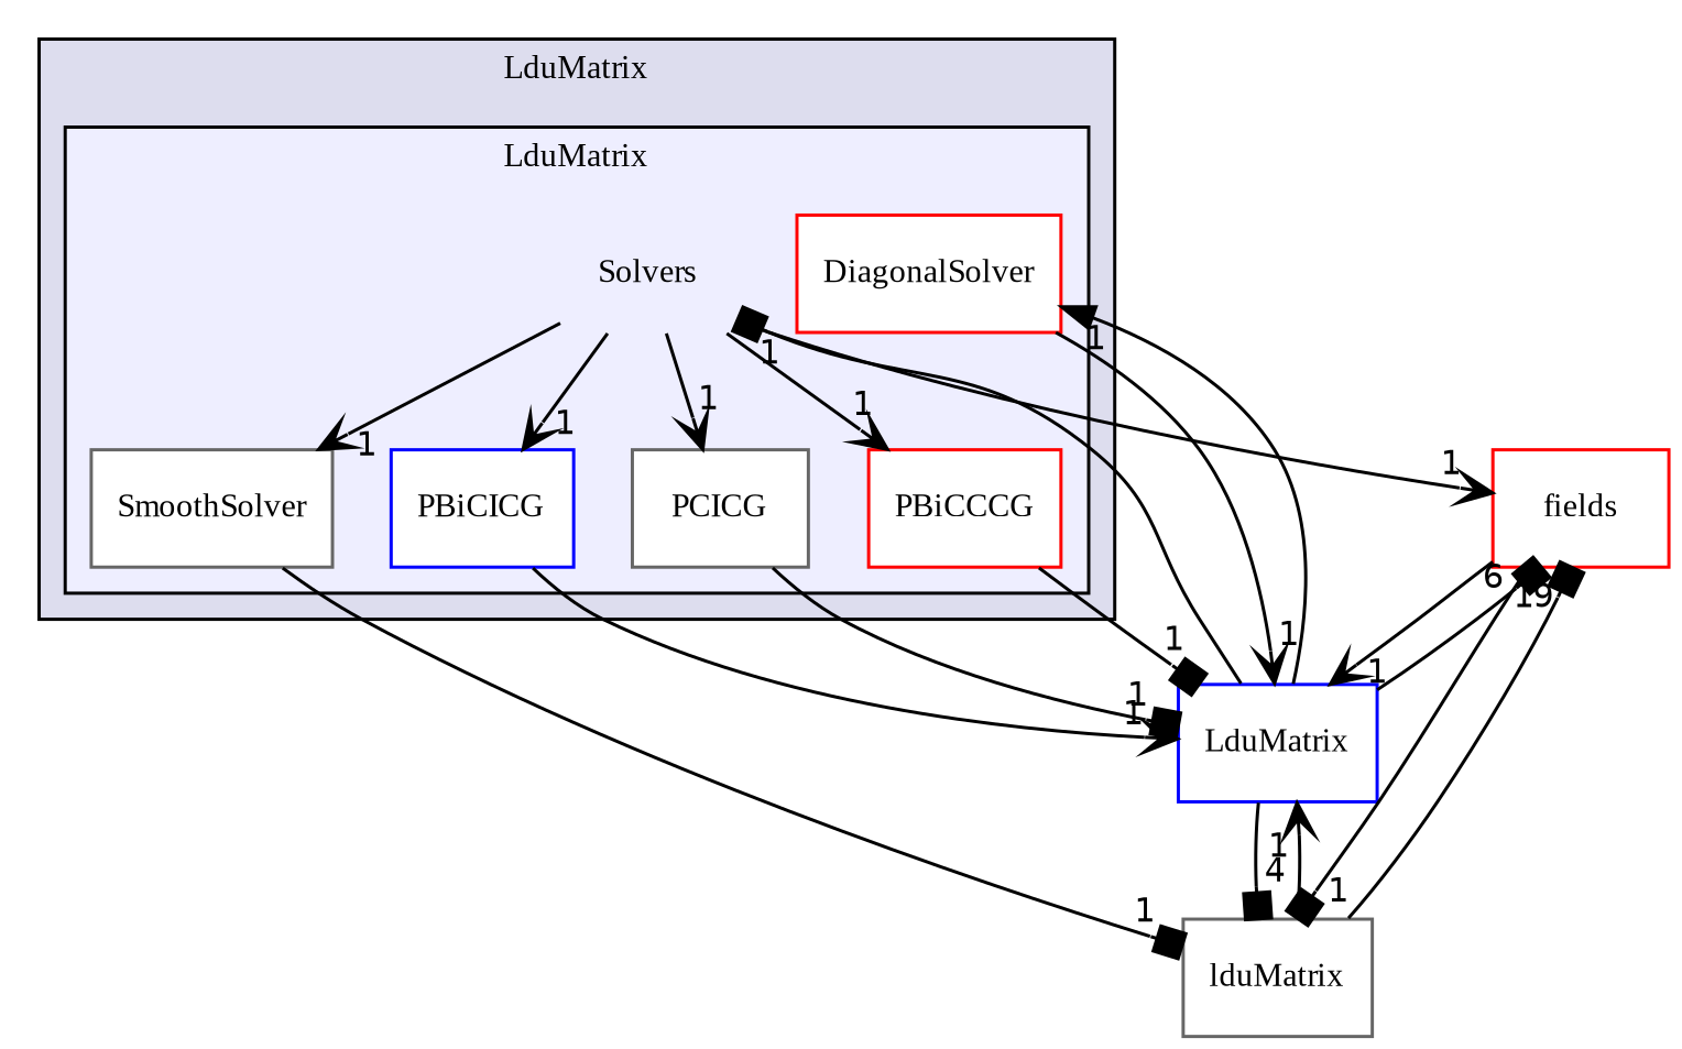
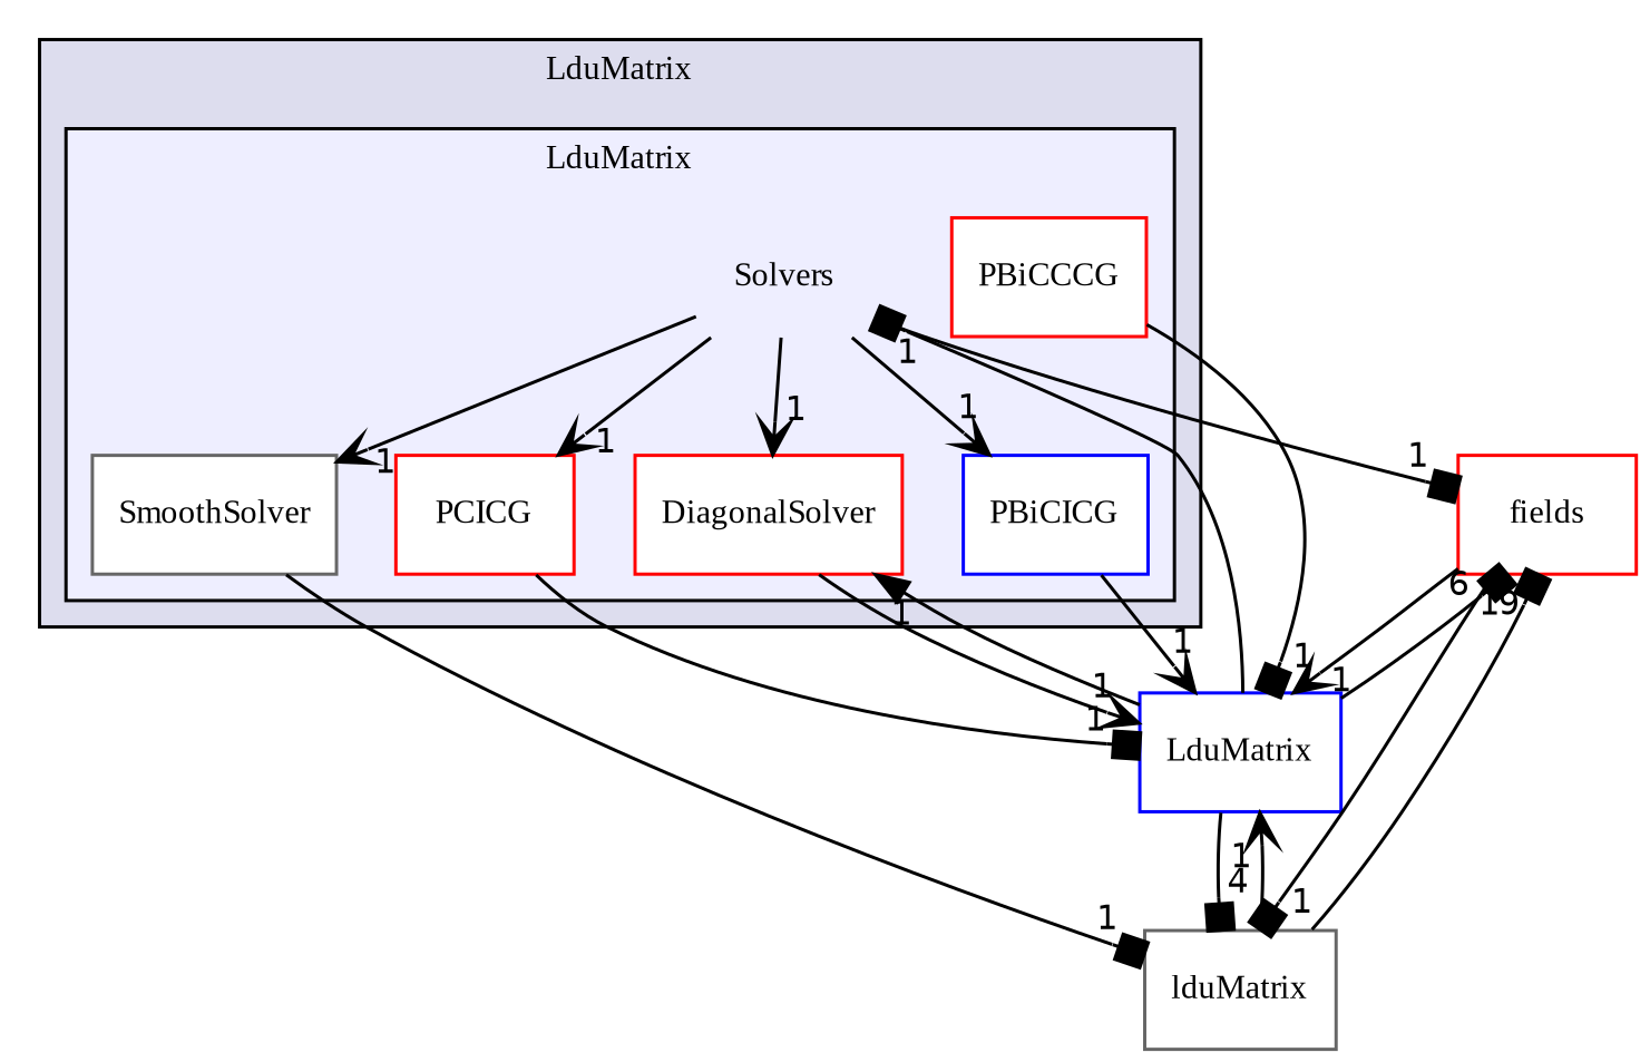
  digraph {
    compound=true
    fontname="Liberation Serif"
    node [fontname="Liberation Serif" fontsize=10 shape=box color=red fillcolor=white style=filled]
    edge [headlabel=1 labeldistance=1.5 labelfontname=Helvetica labelfontsize=10 arrowhead=vee fontname="Liberation Serif"]
    n1 [label=Solvers shape=plaintext fillcolor="" style=""]
    n2 [label=DiagonalSolver]
    n3 [label=PBiCCCG]
    n4 [color=blue label=PBiCICG]
-   n5 [color=gray40 label=PCICG]
+   n5 [label=PCICG]
    n6 [color=gray40 label=SmoothSolver]
    n7 [label=fields fillcolor="" style=""]
    n8 [color=blue label=LduMatrix fillcolor="" style=""]
    n9 [color=gray40 label=lduMatrix fillcolor="" style=""]
    subgraph cluster_1 {
      bgcolor="#ddddee"
      fontsize=10
      label=LduMatrix
      pencolor=black
      subgraph cluster_2 {
        bgcolor="#eeeeff"
        fontsize=10
        pencolor=black
        n1
        n2
        n3
        n4
        n5
        n6
      }
    }
-   n1 -> n3
+   n1 -> n2
    n1 -> n4
    n1 -> n5
    n1 -> n6
-   n1 -> n7
+   n1 -> n7 [arrowhead=box]
    n2 -> n8
    n3 -> n8 [arrowhead=box]
    n4 -> n8
    n5 -> n8 [arrowhead=box]
    n6 -> n9 [arrowhead=box]
    n7 -> n8
    n7 -> n9 [arrowhead=box]
    n8 -> n1 [arrowhead=box]
    n8 -> n2 [arrowhead=normal]
    n8 -> n7 [headlabel=6 arrowhead=box]
    n8 -> n9 [headlabel=4 arrowhead=box]
    n9 -> n7 [headlabel=19 arrowhead=box]
    n9 -> n8
  }
